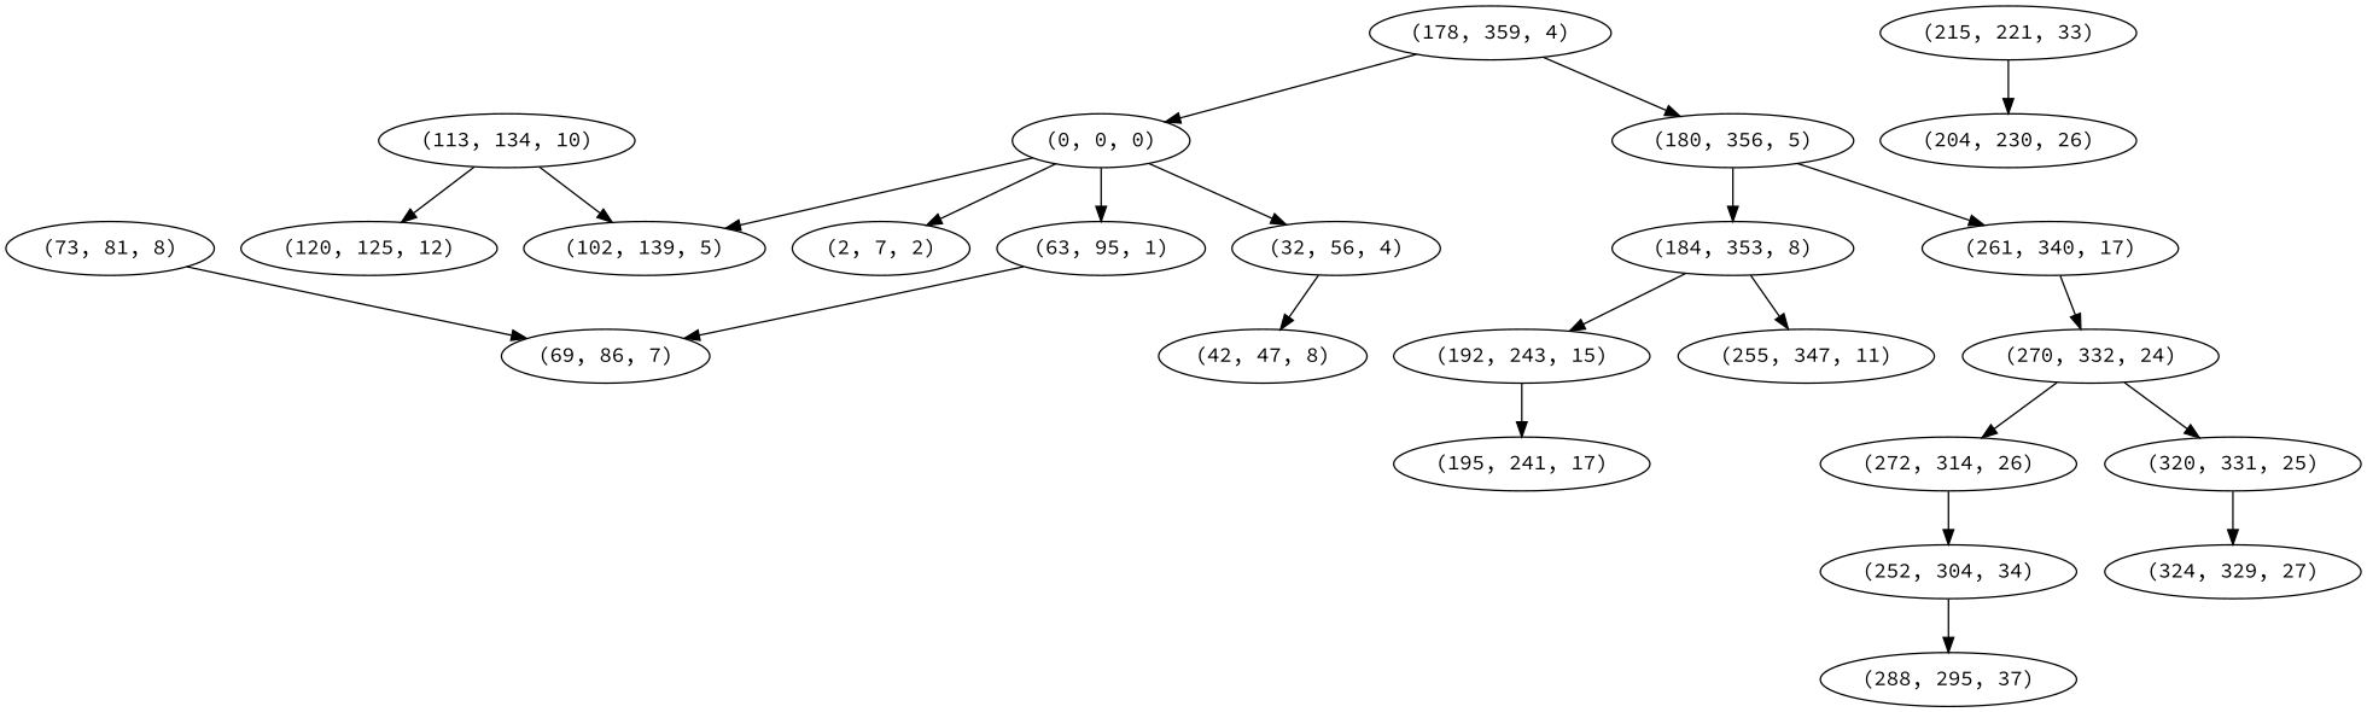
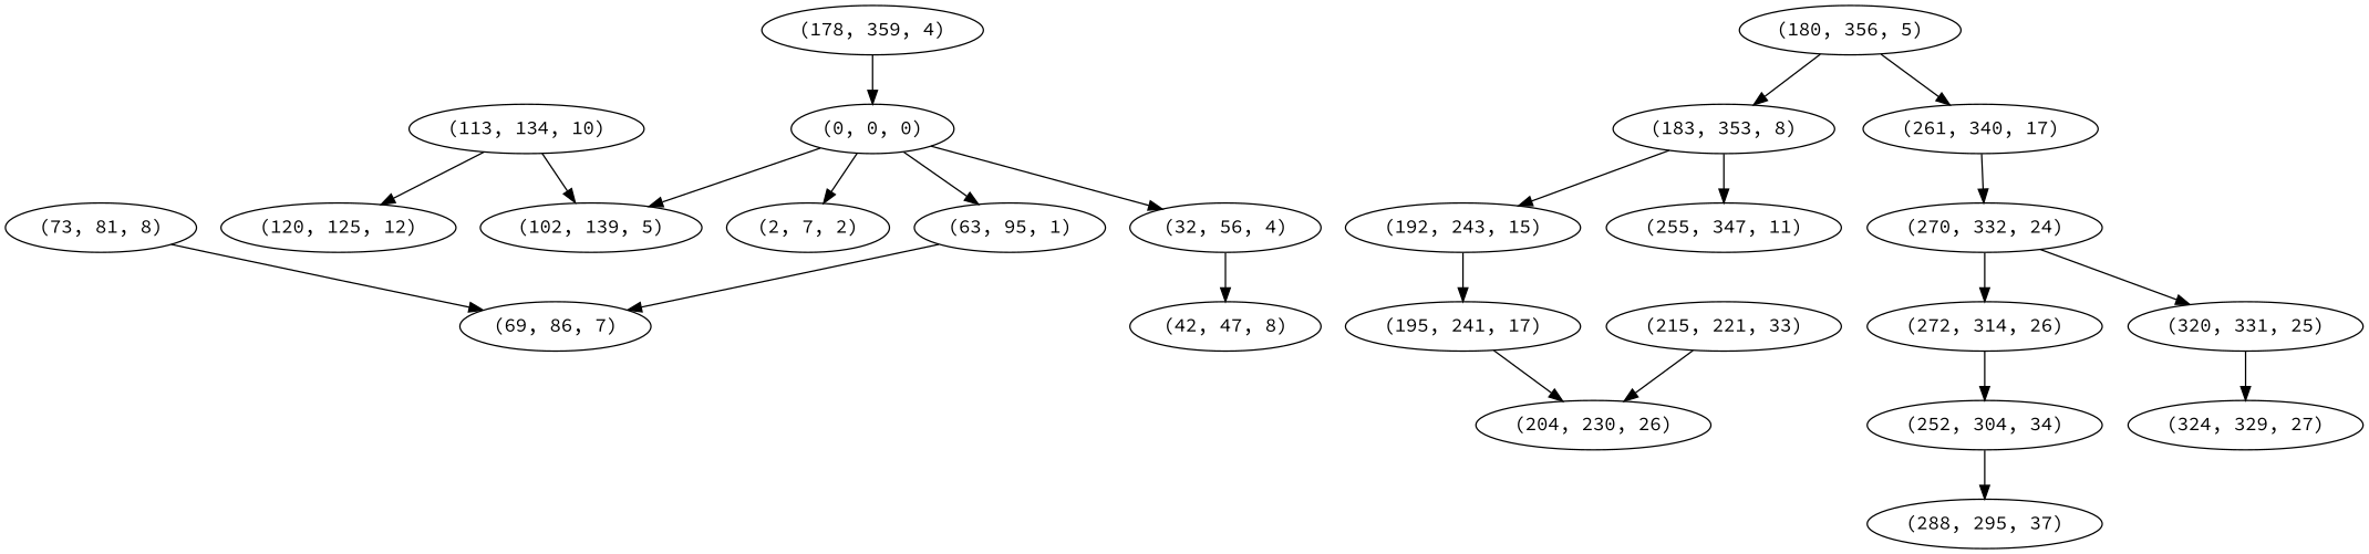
  digraph {
    fontname="Source Code Pro"
    node [fontname="Source Code Pro"]
    edge [fontname="Source Code Pro"]
    "(0, 0, 0)"
    "(2, 7, 2)"
    "(32, 56, 4)"
    "(63, 95, 1)"
    "(102, 139, 5)"
    "(42, 47, 8)"
    "(69, 86, 7)"
    "(178, 359, 4)"
    "(180, 356, 5)"
    "(73, 81, 8)"
    "(113, 134, 10)"
    "(120, 125, 12)"
-   "(184, 353, 8)"
+   "(184, 353, 8)" [label="(183, 353, 8)"]
    "(261, 340, 17)"
    "(192, 243, 15)"
    "(255, 347, 11)"
    "(195, 241, 17)"
    "(204, 230, 26)"
    "(215, 221, 33)"
    "(270, 332, 24)"
    "(272, 314, 26)"
    "(320, 331, 25)"
    n23 [label="(252, 304, 34)"]
    "(324, 329, 27)"
    "(288, 295, 37)"
    "(0, 0, 0)" -> "(2, 7, 2)"
    "(0, 0, 0)" -> "(32, 56, 4)"
    "(0, 0, 0)" -> "(63, 95, 1)"
    "(0, 0, 0)" -> "(102, 139, 5)"
    "(32, 56, 4)" -> "(42, 47, 8)"
    "(63, 95, 1)" -> "(69, 86, 7)"
    "(178, 359, 4)" -> "(0, 0, 0)"
-   "(178, 359, 4)" -> "(180, 356, 5)"
    "(180, 356, 5)" -> "(184, 353, 8)"
    "(180, 356, 5)" -> "(261, 340, 17)"
    "(73, 81, 8)" -> "(69, 86, 7)"
    "(113, 134, 10)" -> "(102, 139, 5)"
    "(113, 134, 10)" -> "(120, 125, 12)"
    "(184, 353, 8)" -> "(192, 243, 15)"
    "(184, 353, 8)" -> "(255, 347, 11)"
    "(261, 340, 17)" -> "(270, 332, 24)"
    "(192, 243, 15)" -> "(195, 241, 17)"
+   "(195, 241, 17)" -> "(204, 230, 26)"
    "(215, 221, 33)" -> "(204, 230, 26)"
    "(270, 332, 24)" -> "(272, 314, 26)"
    "(270, 332, 24)" -> "(320, 331, 25)"
    "(272, 314, 26)" -> n23
    "(320, 331, 25)" -> "(324, 329, 27)"
    n23 -> "(288, 295, 37)"
  }
